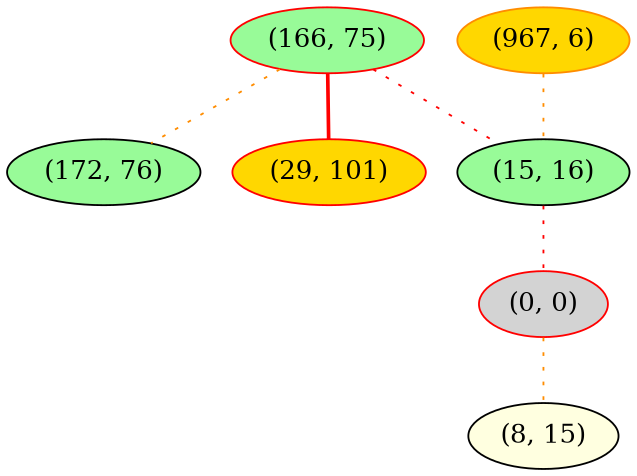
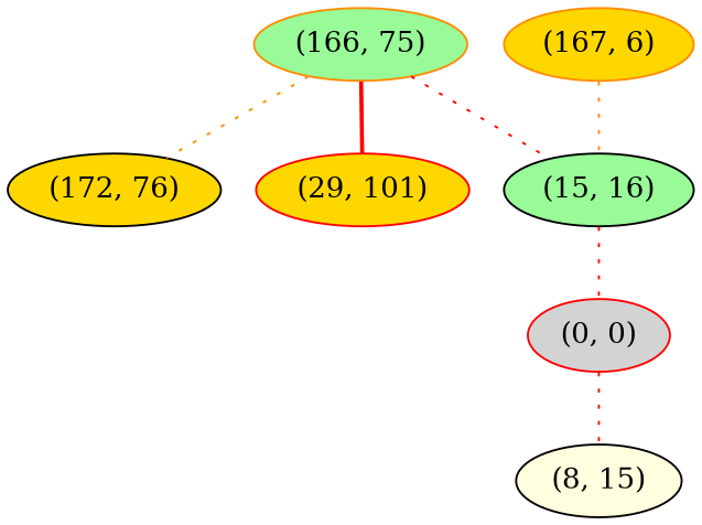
  graph {
    node [color=black fillcolor=palegreen style=filled]
    edge [color=red style=dotted weight=1]
    "(0, 0)" [color=red fillcolor=lightgrey]
    "(8, 15)" [fillcolor=lightyellow]
-   "(166, 75)" [color=red]
-   "(172, 76)"
+   "(166, 75)" [color=darkorange]
+   "(172, 76)" [fillcolor=gold]
    "(15, 16)"
    "(29, 101)" [color=red fillcolor=gold]
-   "(167, 6)" [color=darkorange fillcolor=gold label="(967, 6)"]
-   "(0, 0)" -- "(8, 15)" [color=darkorange weight=4]
+   "(167, 6)" [color=darkorange fillcolor=gold]
+   "(0, 0)" -- "(8, 15)" [weight=4]
    "(166, 75)" -- "(172, 76)" [color=darkorange]
    "(166, 75)" -- "(15, 16)"
    "(166, 75)" -- "(29, 101)" [style=bold]
    "(15, 16)" -- "(0, 0)"
    "(167, 6)" -- "(15, 16)" [color=darkorange]
  }
